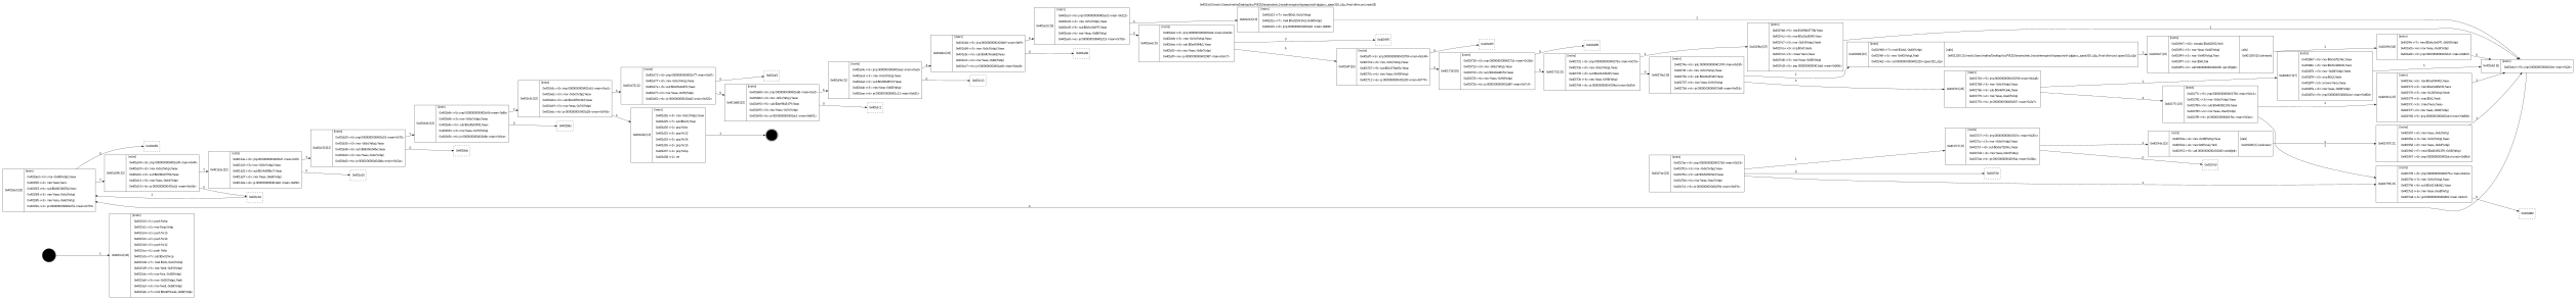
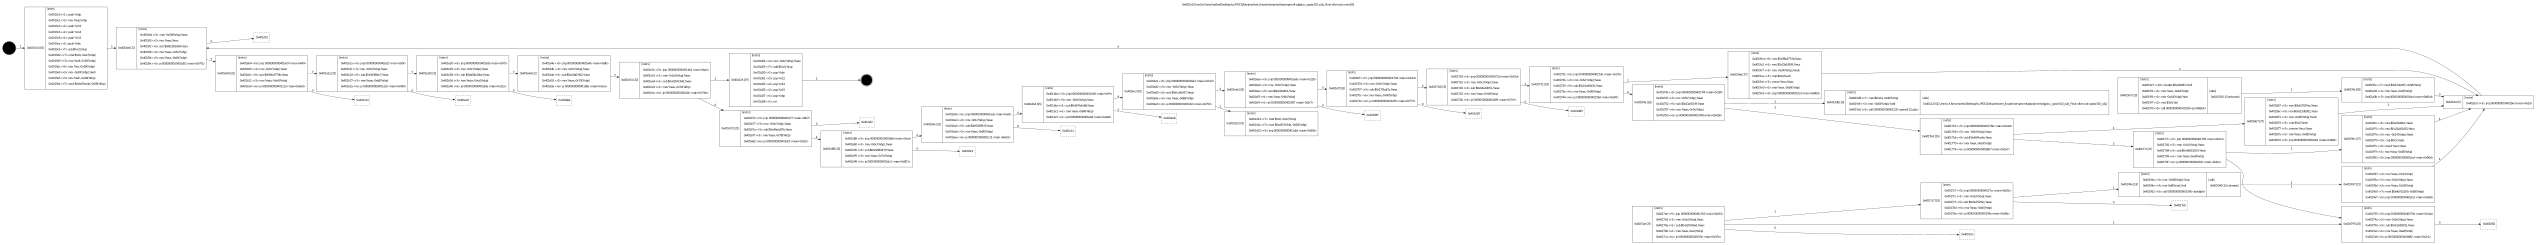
  digraph {
    fontname="IBM Plex Sans"
    label="0x4015c0 (/mnt/c/Users/mathe/Desktop/tcc/POCII/binaries/extr_linuxdriverspinctrlspearpinctrl-plgpio.c_spear310_o2p_Final-ollvm.out::main(0))"
    labelloc=t
    rankdir=LR
    node [fontname="IBM Plex Sans" shape=record]
    edge [fontname="IBM Plex Sans"]
    Entry [fillcolor=black height=0.3 shape=circle style=filled width=0.3]
    n2 [label="{\n     0x4015c0 [45]\l\n     | [instrs]\l\n     &nbsp;&nbsp;0x4015c0 \<+1\>: push %rbp\l\n     &nbsp;&nbsp;0x4015c1 \<+3\>: mov %rsp,%rbp\l\n     &nbsp;&nbsp;0x4015c4 \<+2\>: push %r15\l\n     &nbsp;&nbsp;0x4015c6 \<+2\>: push %r14\l\n     &nbsp;&nbsp;0x4015c8 \<+2\>: push %r12\l\n     &nbsp;&nbsp;0x4015ca \<+1\>: push %rbx\l\n     &nbsp;&nbsp;0x4015cb \<+7\>: sub $0xc0,%rsp\l\n     &nbsp;&nbsp;0x4015d2 \<+7\>: movl $0x0,-0x2c(%rbp)\l\n     &nbsp;&nbsp;0x4015d9 \<+3\>: mov %edi,-0x30(%rbp)\l\n     &nbsp;&nbsp;0x4015dc \<+4\>: mov %rsi,-0x38(%rbp)\l\n     &nbsp;&nbsp;0x4015e0 \<+3\>: mov -0x30(%rbp),%edi\l\n     &nbsp;&nbsp;0x4015e3 \<+3\>: mov %edi,-0x28(%rbp)\l\n     &nbsp;&nbsp;0x4015e6 \<+7\>: movl $0x46f9ca4e,-0x58(%rbp)\l\n  }"]
    n3 [label="{\n     0x4015ed [23]\l\n     | [instrs]\l\n     &nbsp;&nbsp;0x4015ed \<+3\>: mov -0x58(%rbp),%eax\l\n     &nbsp;&nbsp;0x4015f0 \<+2\>: mov %eax,%ecx\l\n     &nbsp;&nbsp;0x4015f2 \<+6\>: sub $0x823b5354,%ecx\l\n     &nbsp;&nbsp;0x4015f8 \<+3\>: mov %eax,-0x5c(%rbp)\l\n     &nbsp;&nbsp;0x4015fb \<+3\>: mov %ecx,-0x60(%rbp)\l\n     &nbsp;&nbsp;0x4015fe \<+6\>: je 0000000000401d51 \<main+0x791\>\l\n  }"]
    n4 [label="{\n     0x401d51\l\n  }" style=dashed]
    n5 [label="{\n     0x401604 [22]\l\n     | [instrs]\l\n     &nbsp;&nbsp;0x401604 \<+5\>: jmp 0000000000401609 \<main+0x49\>\l\n     &nbsp;&nbsp;0x401609 \<+3\>: mov -0x5c(%rbp),%eax\l\n     &nbsp;&nbsp;0x40160c \<+5\>: sub $0x9864770b,%eax\l\n     &nbsp;&nbsp;0x401611 \<+3\>: mov %eax,-0x64(%rbp)\l\n     &nbsp;&nbsp;0x401614 \<+6\>: je 0000000000401c1d \<main+0x65d\>\l\n  }"]
    n6 [label="{\n     0x401c1d\l\n  }" style=dashed]
    n7 [label="{\n     0x40161a [22]\l\n     | [instrs]\l\n     &nbsp;&nbsp;0x40161a \<+5\>: jmp 000000000040161f \<main+0x5f\>\l\n     &nbsp;&nbsp;0x40161f \<+3\>: mov -0x5c(%rbp),%eax\l\n     &nbsp;&nbsp;0x401622 \<+5\>: sub $0x9d3f8bc7,%eax\l\n     &nbsp;&nbsp;0x401627 \<+3\>: mov %eax,-0x68(%rbp)\l\n     &nbsp;&nbsp;0x40162a \<+6\>: je 0000000000401a10 \<main+0x450\>\l\n  }"]
    n8 [label="{\n     0x401a10\l\n  }" style=dashed]
    n9 [label="{\n     0x401630 [22]\l\n     | [instrs]\l\n     &nbsp;&nbsp;0x401630 \<+5\>: jmp 0000000000401635 \<main+0x75\>\l\n     &nbsp;&nbsp;0x401635 \<+3\>: mov -0x5c(%rbp),%eax\l\n     &nbsp;&nbsp;0x401638 \<+5\>: sub $0xb05b04be,%eax\l\n     &nbsp;&nbsp;0x40163d \<+3\>: mov %eax,-0x6c(%rbp)\l\n     &nbsp;&nbsp;0x401640 \<+6\>: je 00000000004018da \<main+0x31a\>\l\n  }"]
    Exit [fillcolor=black height=0.3 peripheries=2 shape=circle style=filled width=0.3]
    n11 [label="{\n     0x4018da\l\n  }" style=dashed]
    n12 [label="{\n     0x401646 [22]\l\n     | [instrs]\l\n     &nbsp;&nbsp;0x401646 \<+5\>: jmp 000000000040164b \<main+0x8b\>\l\n     &nbsp;&nbsp;0x40164b \<+3\>: mov -0x5c(%rbp),%eax\l\n     &nbsp;&nbsp;0x40164e \<+5\>: sub $0xd0a03f42,%eax\l\n     &nbsp;&nbsp;0x401653 \<+3\>: mov %eax,-0x70(%rbp)\l\n     &nbsp;&nbsp;0x401656 \<+6\>: je 0000000000401b8e \<main+0x5ce\>\l\n  }"]
    n13 [label="{\n     0x4019fe [18]\l\n     | [instrs]\l\n     &nbsp;&nbsp;0x4019fe \<+7\>: movl $0xfcc5e097,-0x58(%rbp)\l\n     &nbsp;&nbsp;0x401a05 \<+6\>: mov %eax,-0xc8(%rbp)\l\n     &nbsp;&nbsp;0x401a0b \<+5\>: jmp 0000000000401dcd \<main+0x80d\>\l\n  }"]
    n14 [label="{\n     0x401dcd [5]\l\n     | [instrs]\l\n     &nbsp;&nbsp;0x401dcd \<+5\>: jmp 00000000004015ed \<main+0x2d\>\l\n  }"]
-   n15 [label="{\n     0x401b8e\l\n  }" style=dashed]
    n16 [label="{\n     0x40165c [22]\l\n     | [instrs]\l\n     &nbsp;&nbsp;0x40165c \<+5\>: jmp 0000000000401661 \<main+0xa1\>\l\n     &nbsp;&nbsp;0x401661 \<+3\>: mov -0x5c(%rbp),%eax\l\n     &nbsp;&nbsp;0x401664 \<+5\>: sub $0xd259c34d,%eax\l\n     &nbsp;&nbsp;0x401669 \<+3\>: mov %eax,-0x74(%rbp)\l\n     &nbsp;&nbsp;0x40166c \<+6\>: je 0000000000401d26 \<main+0x766\>\l\n  }"]
    n17 [label="{\n     0x4019e7 [23]\l\n     | [instrs]\l\n     &nbsp;&nbsp;0x4019e7 \<+10\>: movabs $0x4020f2,%rdi\l\n     &nbsp;&nbsp;0x4019f1 \<+3\>: mov %eax,-0x44(%rbp)\l\n     &nbsp;&nbsp;0x4019f4 \<+3\>: mov -0x44(%rbp),%esi\l\n     &nbsp;&nbsp;0x4019f7 \<+2\>: mov $0x0,%al\l\n     &nbsp;&nbsp;0x4019f9 \<+5\>: call 0000000000401030 \<printf@plt\>\l\n     | [calls]\l\n     &nbsp;&nbsp;0x401030 \{1\} (unknown)\l\n  }"]
    n18 [label="{\n     0x401d26 [19]\l\n     | [instrs]\l\n     &nbsp;&nbsp;0x401d26 \<+3\>: mov -0x2c(%rbp),%eax\l\n     &nbsp;&nbsp;0x401d29 \<+7\>: add $0xc0,%rsp\l\n     &nbsp;&nbsp;0x401d30 \<+1\>: pop %rbx\l\n     &nbsp;&nbsp;0x401d31 \<+2\>: pop %r12\l\n     &nbsp;&nbsp;0x401d33 \<+2\>: pop %r14\l\n     &nbsp;&nbsp;0x401d35 \<+2\>: pop %r15\l\n     &nbsp;&nbsp;0x401d37 \<+1\>: pop %rbp\l\n     &nbsp;&nbsp;0x401d38 \<+1\>: ret\l\n  }"]
    n19 [label="{\n     0x401672 [22]\l\n     | [instrs]\l\n     &nbsp;&nbsp;0x401672 \<+5\>: jmp 0000000000401677 \<main+0xb7\>\l\n     &nbsp;&nbsp;0x401677 \<+3\>: mov -0x5c(%rbp),%eax\l\n     &nbsp;&nbsp;0x40167a \<+5\>: sub $0xd9a6c876,%eax\l\n     &nbsp;&nbsp;0x40167f \<+3\>: mov %eax,-0x78(%rbp)\l\n     &nbsp;&nbsp;0x401682 \<+6\>: je 0000000000401af2 \<main+0x532\>\l\n  }"]
    n20 [label="{\n     0x401957 [21]\l\n     | [instrs]\l\n     &nbsp;&nbsp;0x401957 \<+3\>: mov %eax,-0x3c(%rbp)\l\n     &nbsp;&nbsp;0x40195a \<+3\>: mov -0x3c(%rbp),%eax\l\n     &nbsp;&nbsp;0x40195d \<+3\>: mov %eax,-0x24(%rbp)\l\n     &nbsp;&nbsp;0x401960 \<+7\>: movl $0x4b051359,-0x58(%rbp)\l\n     &nbsp;&nbsp;0x401967 \<+5\>: jmp 0000000000401dcd \<main+0x80d\>\l\n  }"]
    n21 [label="{\n     0x401af2\l\n  }" style=dashed]
    n22 [label="{\n     0x401688 [22]\l\n     | [instrs]\l\n     &nbsp;&nbsp;0x401688 \<+5\>: jmp 000000000040168d \<main+0xcd\>\l\n     &nbsp;&nbsp;0x40168d \<+3\>: mov -0x5c(%rbp),%eax\l\n     &nbsp;&nbsp;0x401690 \<+5\>: sub $0xe9843479,%eax\l\n     &nbsp;&nbsp;0x401695 \<+3\>: mov %eax,-0x7c(%rbp)\l\n     &nbsp;&nbsp;0x401698 \<+6\>: je 0000000000401dc1 \<main+0x801\>\l\n  }"]
    n23 [label="{\n     0x4017e0\l\n  }" style=dashed]
    n24 [label="{\n     0x401dc1\l\n  }" style=dashed]
    n25 [label="{\n     0x40169e [22]\l\n     | [instrs]\l\n     &nbsp;&nbsp;0x40169e \<+5\>: jmp 00000000004016a3 \<main+0xe3\>\l\n     &nbsp;&nbsp;0x4016a3 \<+3\>: mov -0x5c(%rbp),%eax\l\n     &nbsp;&nbsp;0x4016a6 \<+5\>: sub $0xf00289c9,%eax\l\n     &nbsp;&nbsp;0x4016ab \<+3\>: mov %eax,-0x80(%rbp)\l\n     &nbsp;&nbsp;0x4016ae \<+6\>: je 0000000000401c11 \<main+0x651\>\l\n  }"]
    n26 [label="{\n     0x40194a [13]\l\n     | [instrs]\l\n     &nbsp;&nbsp;0x40194a \<+4\>: mov -0x38(%rbp),%rax\l\n     &nbsp;&nbsp;0x40194e \<+4\>: mov 0x8(%rax),%rdi\l\n     &nbsp;&nbsp;0x401952 \<+5\>: call 0000000000401040 \<atoi@plt\>\l\n     | [calls]\l\n     &nbsp;&nbsp;0x401040 \{1\} (unknown)\l\n  }"]
    n27 [label="{\n     0x401c11\l\n  }" style=dashed]
    n28 [label="{\n     0x4016b4 [25]\l\n     | [instrs]\l\n     &nbsp;&nbsp;0x4016b4 \<+5\>: jmp 00000000004016b9 \<main+0xf9\>\l\n     &nbsp;&nbsp;0x4016b9 \<+3\>: mov -0x5c(%rbp),%eax\l\n     &nbsp;&nbsp;0x4016bc \<+5\>: sub $0xfb7666b8,%eax\l\n     &nbsp;&nbsp;0x4016c1 \<+6\>: mov %eax,-0x84(%rbp)\l\n     &nbsp;&nbsp;0x4016c7 \<+6\>: je 0000000000401a68 \<main+0x4a8\>\l\n  }"]
    n29 [label="{\n     0x4017c7 [25]\l\n     | [instrs]\l\n     &nbsp;&nbsp;0x4017c7 \<+5\>: jmp 00000000004017cc \<main+0x20c\>\l\n     &nbsp;&nbsp;0x4017cc \<+3\>: mov -0x5c(%rbp),%eax\l\n     &nbsp;&nbsp;0x4017cf \<+5\>: sub $0x5a7529ec,%eax\l\n     &nbsp;&nbsp;0x4017d4 \<+6\>: mov %eax,-0xb0(%rbp)\l\n     &nbsp;&nbsp;0x4017da \<+6\>: je 000000000040194a \<main+0x38a\>\l\n  }"]
    n30 [label="{\n     0x401a68\l\n  }" style=dashed]
    n31 [label="{\n     0x4016cd [25]\l\n     | [instrs]\l\n     &nbsp;&nbsp;0x4016cd \<+5\>: jmp 00000000004016d2 \<main+0x112\>\l\n     &nbsp;&nbsp;0x4016d2 \<+3\>: mov -0x5c(%rbp),%eax\l\n     &nbsp;&nbsp;0x4016d5 \<+5\>: sub $0xfcc5e097,%eax\l\n     &nbsp;&nbsp;0x4016da \<+6\>: mov %eax,-0x88(%rbp)\l\n     &nbsp;&nbsp;0x4016e0 \<+6\>: je 0000000000401d13 \<main+0x753\>\l\n  }"]
    n32 [label="{\n     0x40193e\l\n  }" style=dashed]
    n33 [label="{\n     0x401d13 [19]\l\n     | [instrs]\l\n     &nbsp;&nbsp;0x401d13 \<+7\>: movl $0x0,-0x2c(%rbp)\l\n     &nbsp;&nbsp;0x401d1a \<+7\>: movl $0xd259c34d,-0x58(%rbp)\l\n     &nbsp;&nbsp;0x401d21 \<+5\>: jmp 0000000000401dcd \<main+0x80d\>\l\n  }"]
    n34 [label="{\n     0x4016e6 [25]\l\n     | [instrs]\l\n     &nbsp;&nbsp;0x4016e6 \<+5\>: jmp 00000000004016eb \<main+0x12b\>\l\n     &nbsp;&nbsp;0x4016eb \<+3\>: mov -0x5c(%rbp),%eax\l\n     &nbsp;&nbsp;0x4016ee \<+5\>: sub $0xa9344b1,%eax\l\n     &nbsp;&nbsp;0x4016f3 \<+6\>: mov %eax,-0x8c(%rbp)\l\n     &nbsp;&nbsp;0x4016f9 \<+6\>: je 0000000000401987 \<main+0x3c7\>\l\n  }"]
    n35 [label="{\n     0x4017ae [25]\l\n     | [instrs]\l\n     &nbsp;&nbsp;0x4017ae \<+5\>: jmp 00000000004017b3 \<main+0x1f3\>\l\n     &nbsp;&nbsp;0x4017b3 \<+3\>: mov -0x5c(%rbp),%eax\l\n     &nbsp;&nbsp;0x4017b6 \<+5\>: sub $0x529cb56d,%eax\l\n     &nbsp;&nbsp;0x4017bb \<+6\>: mov %eax,-0xac(%rbp)\l\n     &nbsp;&nbsp;0x4017c1 \<+6\>: je 000000000040193e \<main+0x37e\>\l\n  }"]
    n36 [label="{\n     0x401795 [25]\l\n     | [instrs]\l\n     &nbsp;&nbsp;0x401795 \<+5\>: jmp 000000000040179a \<main+0x1da\>\l\n     &nbsp;&nbsp;0x40179a \<+3\>: mov -0x5c(%rbp),%eax\l\n     &nbsp;&nbsp;0x40179d \<+5\>: sub $0x513db0d1,%eax\l\n     &nbsp;&nbsp;0x4017a2 \<+6\>: mov %eax,-0xa8(%rbp)\l\n     &nbsp;&nbsp;0x4017a8 \<+6\>: je 0000000000401882 \<main+0x2c2\>\l\n  }"]
    n37 [label="{\n     0x401987\l\n  }" style=dashed]
    n38 [label="{\n     0x4016ff [25]\l\n     | [instrs]\l\n     &nbsp;&nbsp;0x4016ff \<+5\>: jmp 0000000000401704 \<main+0x144\>\l\n     &nbsp;&nbsp;0x401704 \<+3\>: mov -0x5c(%rbp),%eax\l\n     &nbsp;&nbsp;0x401707 \<+5\>: sub $0x173baf3c,%eax\l\n     &nbsp;&nbsp;0x40170c \<+6\>: mov %eax,-0x90(%rbp)\l\n     &nbsp;&nbsp;0x401712 \<+6\>: je 0000000000401d39 \<main+0x779\>\l\n  }"]
    n39 [label="{\n     0x401882\l\n  }" style=dashed]
    n40 [label="{\n     0x401d39\l\n  }" style=dashed]
    n41 [label="{\n     0x401718 [25]\l\n     | [instrs]\l\n     &nbsp;&nbsp;0x401718 \<+5\>: jmp 000000000040171d \<main+0x15d\>\l\n     &nbsp;&nbsp;0x40171d \<+3\>: mov -0x5c(%rbp),%eax\l\n     &nbsp;&nbsp;0x401720 \<+5\>: sub $0x18e4d051,%eax\l\n     &nbsp;&nbsp;0x401725 \<+6\>: mov %eax,-0x94(%rbp)\l\n     &nbsp;&nbsp;0x40172b \<+6\>: je 0000000000401d89 \<main+0x7c9\>\l\n  }"]
    n42 [label="{\n     0x401d89\l\n  }" style=dashed]
    n43 [label="{\n     0x401731 [25]\l\n     | [instrs]\l\n     &nbsp;&nbsp;0x401731 \<+5\>: jmp 0000000000401736 \<main+0x176\>\l\n     &nbsp;&nbsp;0x401736 \<+3\>: mov -0x5c(%rbp),%eax\l\n     &nbsp;&nbsp;0x401739 \<+5\>: sub $0x21d45d35,%eax\l\n     &nbsp;&nbsp;0x40173e \<+6\>: mov %eax,-0x98(%rbp)\l\n     &nbsp;&nbsp;0x401744 \<+6\>: je 00000000004019bd \<main+0x3fd\>\l\n  }"]
    n44 [label="{\n     0x40196c [27]\l\n     | [instrs]\l\n     &nbsp;&nbsp;0x40196c \<+5\>: mov $0xa9344b1,%eax\l\n     &nbsp;&nbsp;0x401971 \<+5\>: mov $0x21d45d35,%ecx\l\n     &nbsp;&nbsp;0x401976 \<+3\>: mov -0x24(%rbp),%edx\l\n     &nbsp;&nbsp;0x401979 \<+3\>: cmp $0x1,%edx\l\n     &nbsp;&nbsp;0x40197c \<+3\>: cmovl %ecx,%eax\l\n     &nbsp;&nbsp;0x40197f \<+3\>: mov %eax,-0x58(%rbp)\l\n     &nbsp;&nbsp;0x401982 \<+5\>: jmp 0000000000401dcd \<main+0x80d\>\l\n  }"]
    n45 [label="{\n     0x4019bd [27]\l\n     | [instrs]\l\n     &nbsp;&nbsp;0x4019bd \<+5\>: mov $0x9864770b,%eax\l\n     &nbsp;&nbsp;0x4019c2 \<+5\>: mov $0x23a5f349,%ecx\l\n     &nbsp;&nbsp;0x4019c7 \<+3\>: mov -0x24(%rbp),%edx\l\n     &nbsp;&nbsp;0x4019ca \<+3\>: cmp $0x0,%edx\l\n     &nbsp;&nbsp;0x4019cd \<+3\>: cmove %ecx,%eax\l\n     &nbsp;&nbsp;0x4019d0 \<+3\>: mov %eax,-0x58(%rbp)\l\n     &nbsp;&nbsp;0x4019d3 \<+5\>: jmp 0000000000401dcd \<main+0x80d\>\l\n  }"]
    n46 [label="{\n     0x40174a [25]\l\n     | [instrs]\l\n     &nbsp;&nbsp;0x40174a \<+5\>: jmp 000000000040174f \<main+0x18f\>\l\n     &nbsp;&nbsp;0x40174f \<+3\>: mov -0x5c(%rbp),%eax\l\n     &nbsp;&nbsp;0x401752 \<+5\>: sub $0x23a5f349,%eax\l\n     &nbsp;&nbsp;0x401757 \<+6\>: mov %eax,-0x9c(%rbp)\l\n     &nbsp;&nbsp;0x40175d \<+6\>: je 00000000004019d8 \<main+0x418\>\l\n  }"]
    n47 [label="{\n     0x4019d8 [15]\l\n     | [instrs]\l\n     &nbsp;&nbsp;0x4019d8 \<+7\>: movl $0x64,-0x40(%rbp)\l\n     &nbsp;&nbsp;0x4019df \<+3\>: mov -0x40(%rbp),%edi\l\n     &nbsp;&nbsp;0x4019e2 \<+5\>: call 0000000000401220 \<spear310_o2p\>\l\n     | [calls]\l\n     &nbsp;&nbsp;0x401220 \{1\} (/mnt/c/Users/mathe/Desktop/tcc/POCII/binaries/extr_linuxdriverspinctrlspearpinctrl-plgpio.c_spear310_o2p_Final-ollvm.out::spear310_o2p)\l\n  }"]
    n48 [label="{\n     0x401763 [25]\l\n     | [instrs]\l\n     &nbsp;&nbsp;0x401763 \<+5\>: jmp 0000000000401768 \<main+0x1a8\>\l\n     &nbsp;&nbsp;0x401768 \<+3\>: mov -0x5c(%rbp),%eax\l\n     &nbsp;&nbsp;0x40176b \<+5\>: sub $0x46f9ca4e,%eax\l\n     &nbsp;&nbsp;0x401770 \<+6\>: mov %eax,-0xa0(%rbp)\l\n     &nbsp;&nbsp;0x401776 \<+6\>: je 0000000000401867 \<main+0x2a7\>\l\n  }"]
    n49 [label="{\n     0x40177c [25]\l\n     | [instrs]\l\n     &nbsp;&nbsp;0x40177c \<+5\>: jmp 0000000000401781 \<main+0x1c1\>\l\n     &nbsp;&nbsp;0x401781 \<+3\>: mov -0x5c(%rbp),%eax\l\n     &nbsp;&nbsp;0x401784 \<+5\>: sub $0x4b051359,%eax\l\n     &nbsp;&nbsp;0x401789 \<+6\>: mov %eax,-0xa4(%rbp)\l\n     &nbsp;&nbsp;0x40178f \<+6\>: je 000000000040196c \<main+0x3ac\>\l\n  }"]
    n50 [label="{\n     0x401867 [27]\l\n     | [instrs]\l\n     &nbsp;&nbsp;0x401867 \<+5\>: mov $0x5a7529ec,%eax\l\n     &nbsp;&nbsp;0x40186c \<+5\>: mov $0x513db0d1,%ecx\l\n     &nbsp;&nbsp;0x401871 \<+3\>: mov -0x28(%rbp),%edx\l\n     &nbsp;&nbsp;0x401874 \<+3\>: cmp $0x2,%edx\l\n     &nbsp;&nbsp;0x401877 \<+3\>: cmovne %ecx,%eax\l\n     &nbsp;&nbsp;0x40187a \<+3\>: mov %eax,-0x58(%rbp)\l\n     &nbsp;&nbsp;0x40187d \<+5\>: jmp 0000000000401dcd \<main+0x80d\>\l\n  }"]
    Entry -> n2 [label=" 1"]
-   n6 -> n3 [label=" 1"]
+   n2 -> n3 [label=" 1"]
    n3 -> n4 [label=" 0"]
    n3 -> n5 [label=" 7"]
    n5 -> n6 [label=" 0"]
    n5 -> n7 [label=" 7"]
    n7 -> n8 [label=" 0"]
    n7 -> n9 [label=" 7"]
    n9 -> n11 [label=" 0"]
    n9 -> n12 [label=" 7"]
-   n12 -> n15 [label=" 0"]
    n12 -> n16 [label=" 7"]
    n13 -> n14 [label=" 0"]
    n14 -> n3 [label=" 6"]
    n16 -> n18 [label=" 1"]
    n16 -> n19 [label=" 6"]
    n17 -> n13 [label=" 1"]
    n18 -> Exit [label=" 1"]
    n19 -> n21 [label=" 0"]
    n19 -> n22 [label=" 6"]
    n20 -> n14 [label=" 1"]
    n22 -> n24 [label=" 0"]
    n22 -> n25 [label=" 6"]
    n25 -> n27 [label=" 0"]
    n25 -> n28 [label=" 4"]
    n26 -> n20 [label=" 1"]
    n28 -> n30 [label=" 0"]
    n28 -> n31 [label=" 6"]
    n29 -> n23 [label=" 0"]
    n29 -> n26 [label=" 1"]
    n31 -> n33 [label=" 1"]
    n31 -> n34 [label=" 5"]
-   n33 -> n14 [label=" 1"]
    n34 -> n37 [label=" 0"]
    n34 -> n38 [label=" 5"]
    n35 -> n29 [label=" 1"]
    n35 -> n32 [label=" 0"]
    n35 -> n36 [label=" 1"]
    n36 -> n39 [label=" 0"]
    n38 -> n40 [label=" 0"]
    n38 -> n41 [label=" 5"]
    n41 -> n42 [label=" 0"]
    n41 -> n43 [label=" 5"]
    n43 -> n45 [label=" 1"]
    n43 -> n46 [label=" 4"]
    n44 -> n14 [label=" 1"]
    n45 -> n14 [label=" 1"]
    n46 -> n47 [label=" 1"]
    n46 -> n48 [label=" 3"]
-   n47 -> n17 [label=" 1"]
    n48 -> n49 [label=" 2"]
    n48 -> n50 [label=" 1"]
    n49 -> n36 [label=" 1"]
    n49 -> n44 [label=" 1"]
    n50 -> n14 [label=" 1"]
  }
